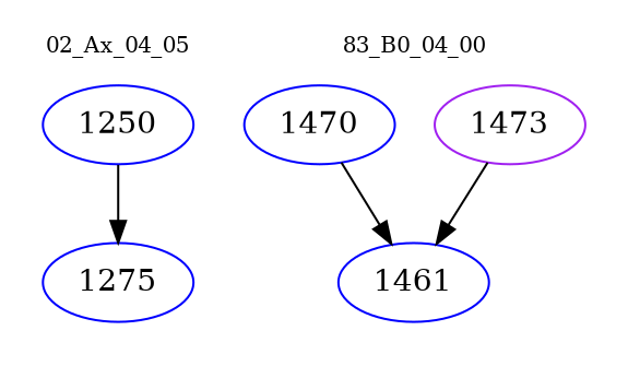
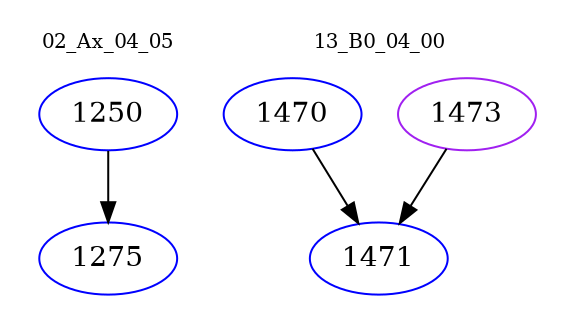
  digraph {
    node [color=blue]
    edge [color=black]
    n1 [label=1250]
    n2 [label=1275]
    n3 [color=purple label=1473]
-   n4 [label=1461]
+   n4 [label=1471]
    n5 [label=1470]
    subgraph cluster_1 {
      color=white
      fontsize=10
      label="02_Ax_04_05"
      n1
      n2
    }
    subgraph cluster_2 {
      color=white
      fontsize=10
-     label="83_B0_04_00"
+     label="13_B0_04_00"
      n3
      n4
      n5
    }
    n1 -> n2
    n3 -> n4
    n5 -> n4
  }
